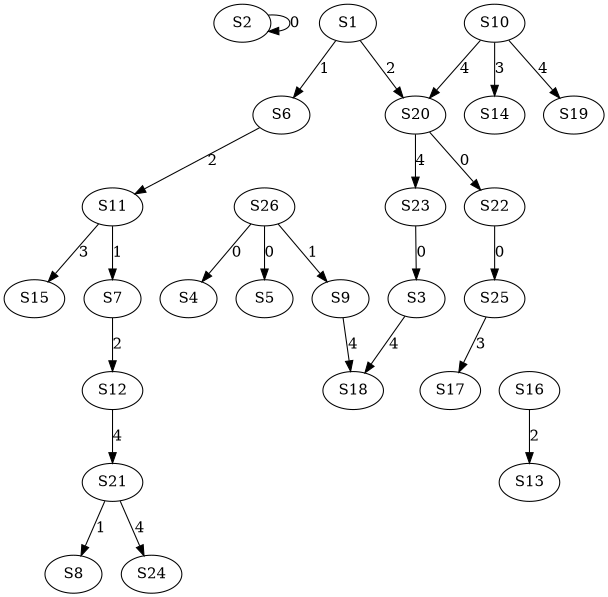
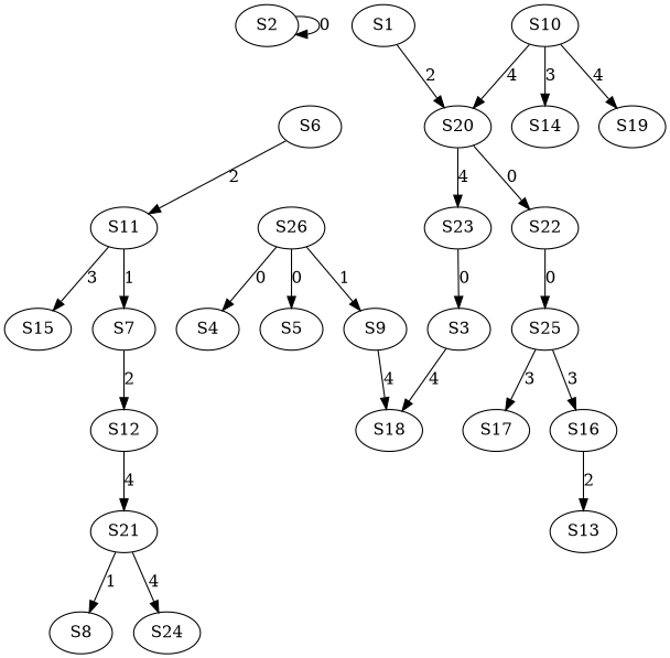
  strict digraph {
    S2
    S23
    S3
    S18
    S26
    S4
    S5
    S9
    S1
    S6
    S20
    S11
    S10
    S14
    S19
    S7
    S15
    S12
    S21
    S8
    S24
    S22
    S16
    S13
    S25
    S17
    S2 -> S2 [label=0]
    S23 -> S3 [label=0]
    S3 -> S18 [label=4]
    S26 -> S4 [label=0]
    S26 -> S5 [label=0]
    S26 -> S9 [label=1]
    S9 -> S18 [label=4]
-   S1 -> S6 [label=1]
    S1 -> S20 [label=2]
    S6 -> S11 [label=2]
    S20 -> S23 [label=4]
    S20 -> S22 [label=0]
    S11 -> S7 [label=1]
    S11 -> S15 [label=3]
    S10 -> S20 [label=4]
    S10 -> S14 [label=3]
    S10 -> S19 [label=4]
    S7 -> S12 [label=2]
    S12 -> S21 [label=4]
    S21 -> S8 [label=1]
    S21 -> S24 [label=4]
    S22 -> S25 [label=0]
    S16 -> S13 [label=2]
+   S25 -> S16 [label=3]
    S25 -> S17 [label=3]
  }
